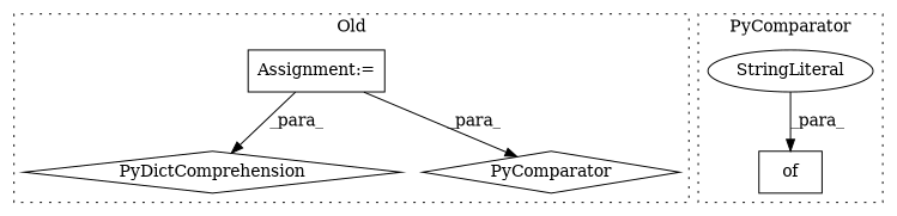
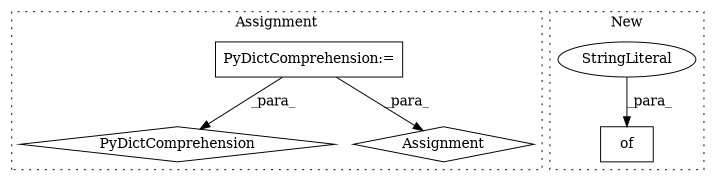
  digraph {
    node [l=44 s=4967 shape=diamond]
    n1 [a=110 l=274 label=PyDictComprehension s=4745]
-   n2 [a=113 label=PyComparator]
-   n3 [a=7 label="Assignment:=" shape=box]
+   n2 [a=113 label=Assignment]
+   n3 [a=7 label="PyDictComprehension:=" shape=box]
    n4 [a=32 l="3,1" label=of s="4980,5068" shape=box]
    n5 [a=45 l=15 label=StringLiteral s=5011 shape=ellipse]
    subgraph cluster_1 {
-     label=Old
+     label=Assignment
      style=dotted
      n1
      n2
      n3
    }
    subgraph cluster_2 {
-     label=PyComparator
+     label=New
      style=dotted
      n4
      n5
    }
    n3 -> n1 [label=_para_]
    n3 -> n2 [label=_para_]
    n5 -> n4 [label=_para_]
  }
